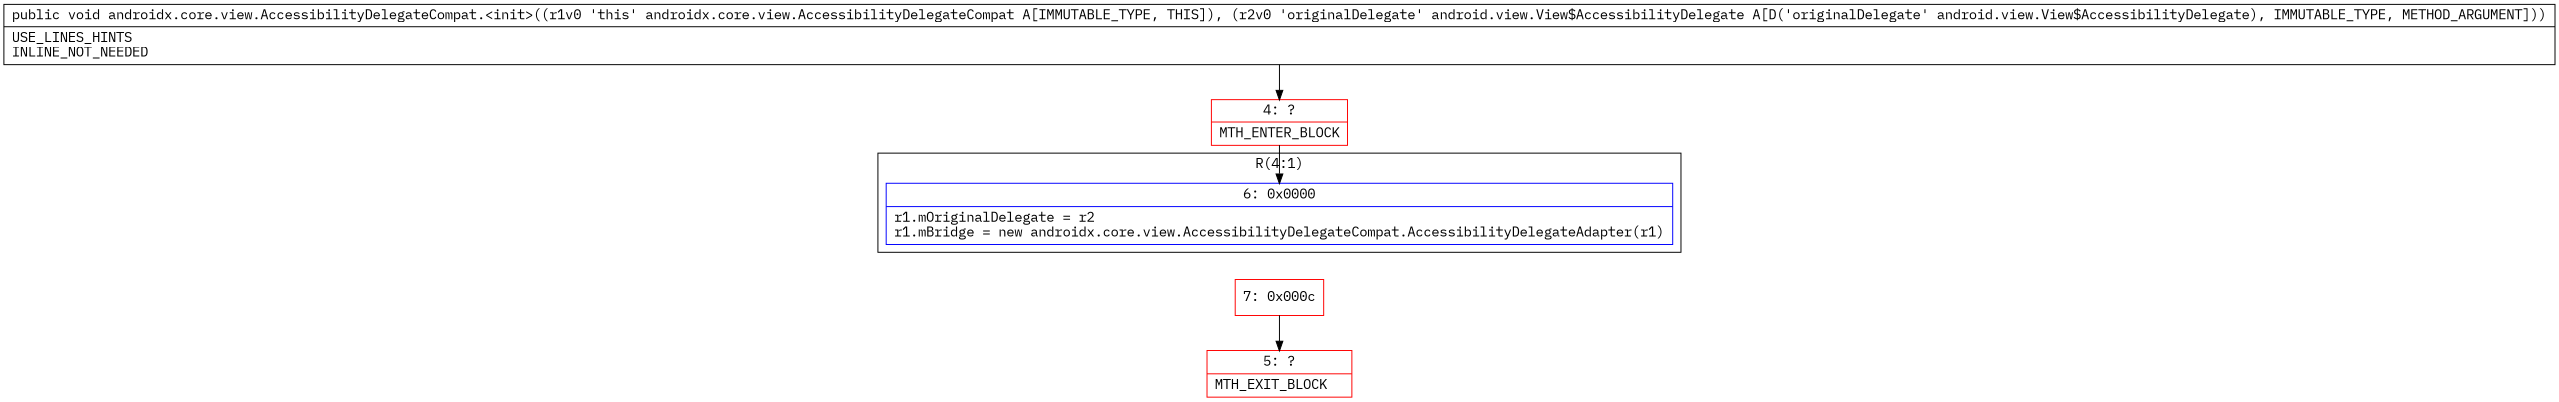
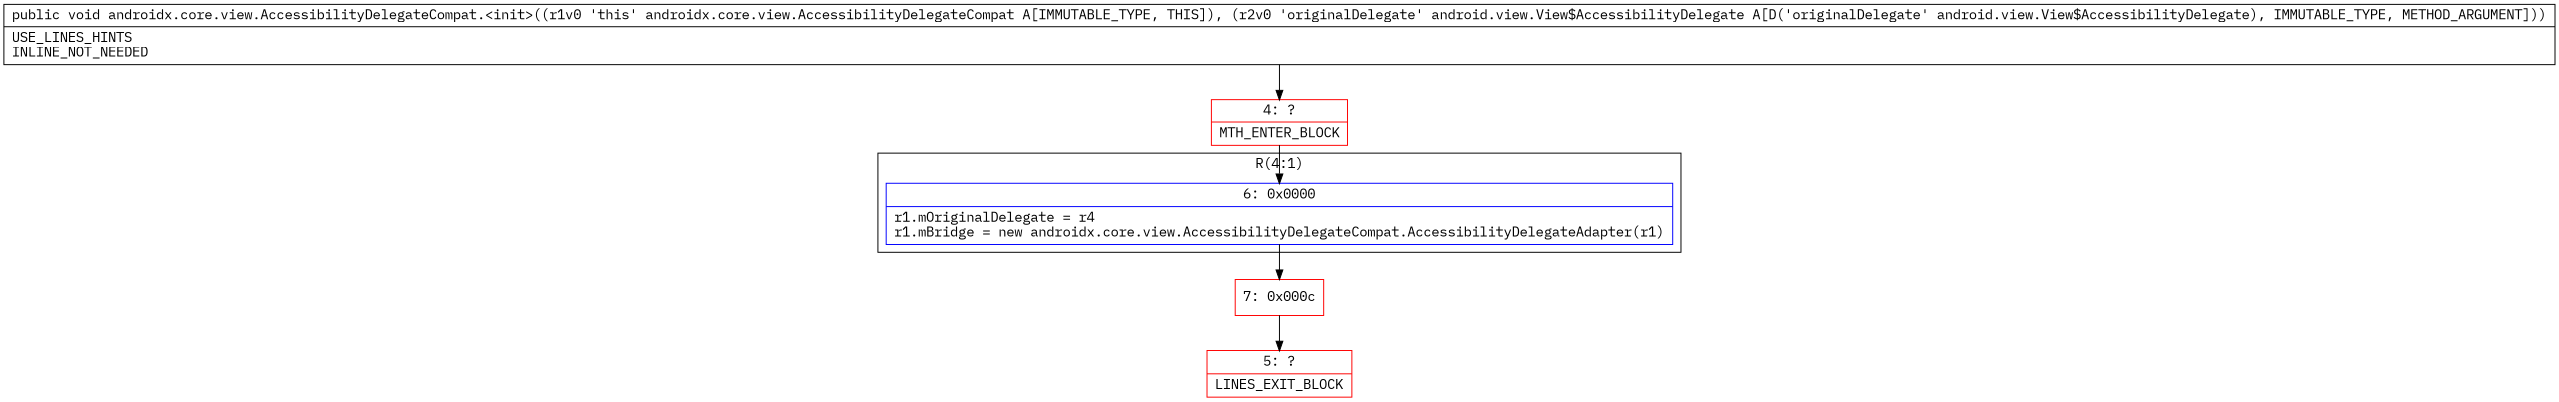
  digraph {
    fontname="IBM Plex Mono"
    node [color=red fontname="IBM Plex Mono" shape=record]
    edge [fontname="IBM Plex Mono"]
-   n1 [color=blue label="{6\:\ 0x0000|r1.mOriginalDelegate = r2\lr1.mBridge = new androidx.core.view.AccessibilityDelegateCompat.AccessibilityDelegateAdapter(r1)\l}"]
+   n1 [color=blue label="{6\:\ 0x0000|r1.mOriginalDelegate = r4\lr1.mBridge = new androidx.core.view.AccessibilityDelegateCompat.AccessibilityDelegateAdapter(r1)\l}"]
    n2 [label="{7\:\ 0x000c}"]
-   n3 [label="{5\:\ ?|MTH_EXIT_BLOCK\l}"]
+   n3 [label="{5\:\ ?|LINES_EXIT_BLOCK\l}"]
    n4 [label="{4\:\ ?|MTH_ENTER_BLOCK\l}"]
    n5 [label="{public void androidx.core.view.AccessibilityDelegateCompat.\<init\>((r1v0 'this' androidx.core.view.AccessibilityDelegateCompat A[IMMUTABLE_TYPE, THIS]), (r2v0 'originalDelegate' android.view.View$AccessibilityDelegate A[D('originalDelegate' android.view.View$AccessibilityDelegate), IMMUTABLE_TYPE, METHOD_ARGUMENT]))  | USE_LINES_HINTS\lINLINE_NOT_NEEDED\l}" color=""]
    subgraph cluster_1 {
      label="R(4:1)"
      n1
    }
+   n1 -> n2
    n2 -> n3
    n4 -> n1
    n5 -> n4
  }
